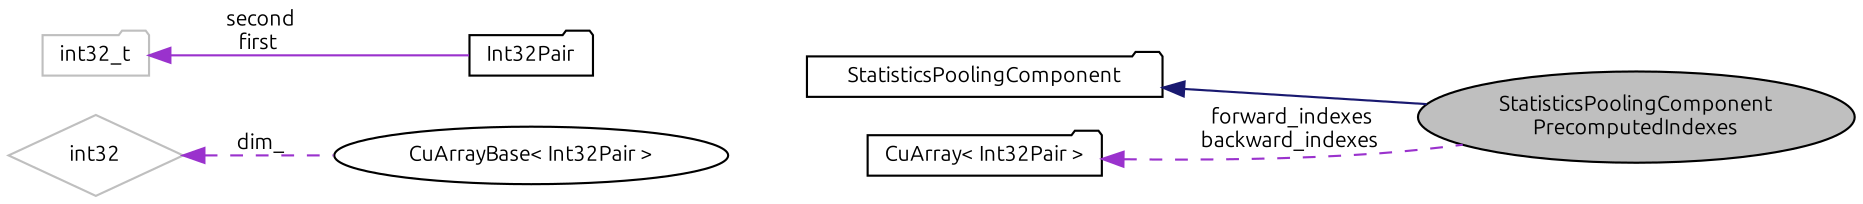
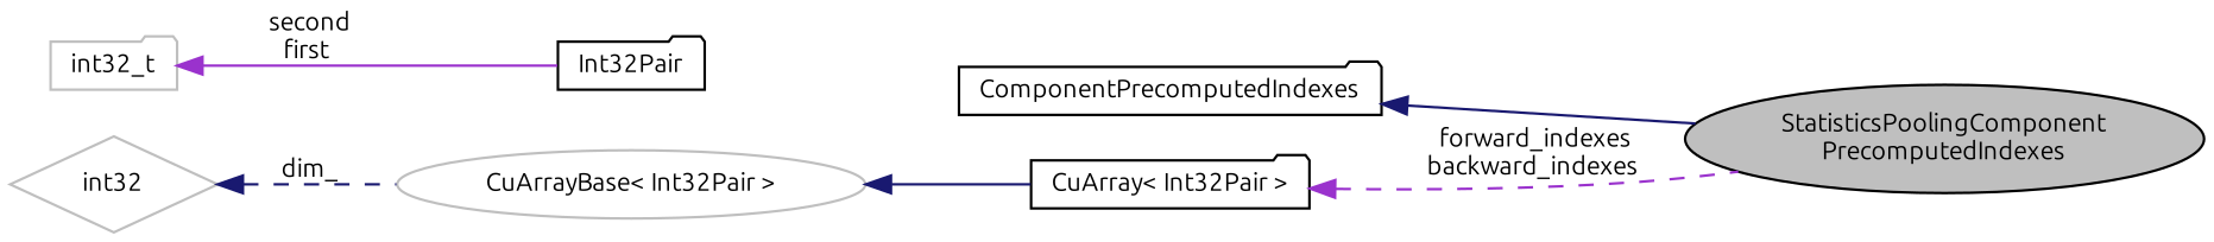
  digraph {
    fontname=Ubuntu
    rankdir=LR
    node [color=black fillcolor=white fontname=Ubuntu fontsize=10 shape=folder style=filled]
    edge [color=darkorchid3 dir=back fontname=Ubuntu fontsize=10 labelfontname=Helvetica labelfontsize=10 style=solid]
    n1 [fillcolor=grey75 fontcolor=black height=0.2 label="StatisticsPoolingComponent\lPrecomputedIndexes" shape=ellipse width=0.4]
-   n2 [height=0.2 label=StatisticsPoolingComponent width=0.4]
+   n2 [height=0.2 label=ComponentPrecomputedIndexes width=0.4]
    n3 [height=0.2 label="CuArray\< Int32Pair \>" width=0.4]
-   n4 [height=0.2 label="CuArrayBase\< Int32Pair \>" shape=ellipse width=0.4]
+   n4 [color=grey75 height=0.2 label="CuArrayBase\< Int32Pair \>" shape=ellipse width=0.4]
    n5 [height=0.2 label=Int32Pair width=0.4]
    n6 [color=grey75 height=0.2 label=int32_t width=0.4]
    n7 [color=grey75 height=0.2 label=int32 shape=diamond width=0.4]
    n2 -> n1 [color=midnightblue]
    n3 -> n1 [label=" forward_indexes\nbackward_indexes" style=dashed]
+   n4 -> n3 [color=midnightblue]
    n6 -> n5 [label=" second\nfirst"]
-   n7 -> n4 [label=" dim_" style=dashed]
+   n7 -> n4 [color=midnightblue label=" dim_" style=dashed]
  }
